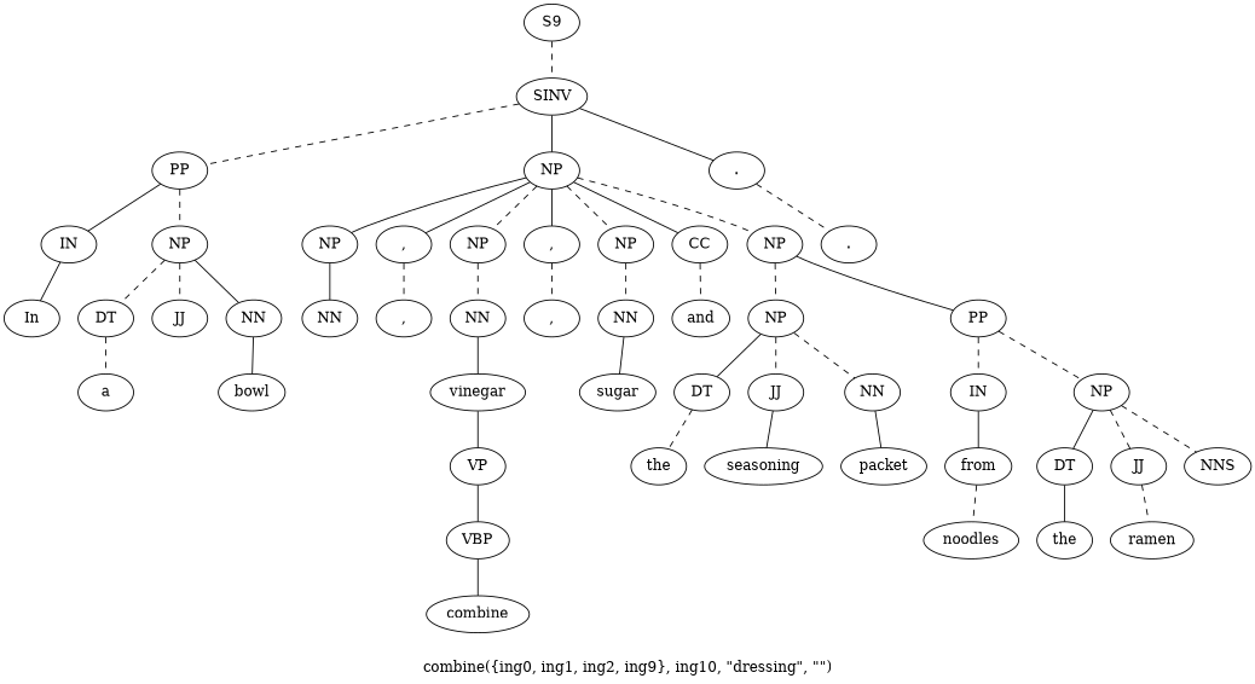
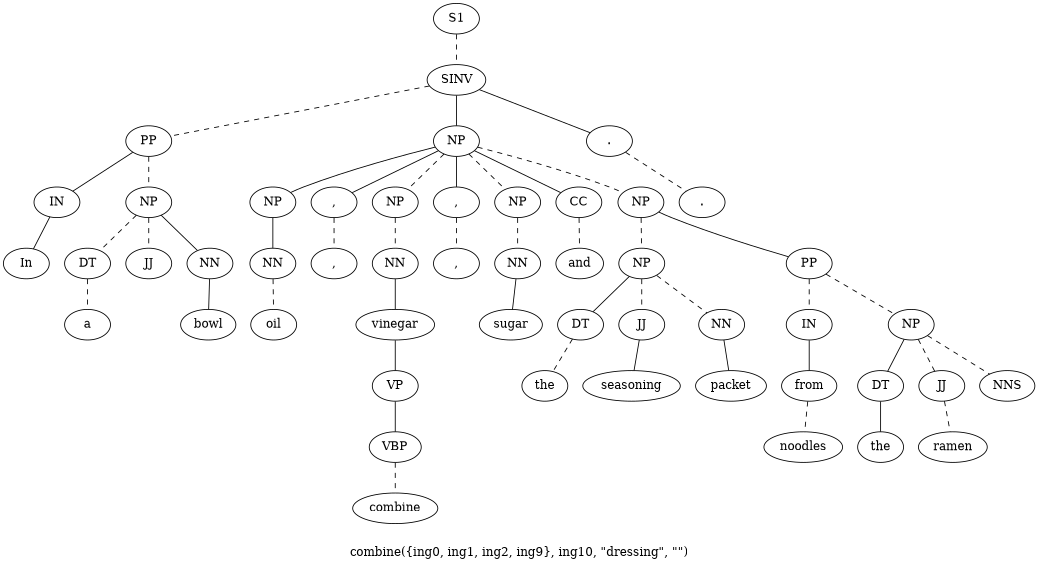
  graph {
    label="combine({ing0, ing1, ing2, ing9}, ing10, \"dressing\", \"\")"
    edge [style=dashed]
-   n1 [label=S9]
+   n1 [label=S1]
    n2 [label=SINV]
    n3 [label=PP]
    n4 [label=NP]
    n5 [label="."]
    n6 [label=IN]
    n7 [label=NP]
    n8 [label=VP]
    n9 [label=VBP]
    n10 [label=NP]
    n11 [label=","]
    n12 [label=NP]
    n13 [label=","]
    n14 [label=NP]
    n15 [label=CC]
    n16 [label=NP]
    n17 [label="."]
    n18 [label=In]
    n19 [label=DT]
    n20 [label=JJ]
    n21 [label=NN]
    n22 [label=a]
    n23 [label=bowl]
    n24 [label=combine]
    n25 [label=NN]
    n26 [label=","]
    n27 [label=NN]
    n28 [label=","]
    n29 [label=NN]
    n30 [label=and]
    n31 [label=NP]
    n32 [label=PP]
+   n33 [label=oil]
    n34 [label=vinegar]
    n35 [label=sugar]
    n36 [label=DT]
    n37 [label=JJ]
    n38 [label=NN]
    n39 [label=IN]
    n40 [label=NP]
    n41 [label=the]
    n42 [label=seasoning]
    n43 [label=packet]
    n44 [label=from]
    n45 [label=DT]
    n46 [label=JJ]
    n47 [label=NNS]
    n48 [label=noodles]
    n49 [label=the]
    n50 [label=ramen]
    n1 -- n2
    n2 -- n3
    n2 -- n4 [style=solid]
    n2 -- n5 [style=solid]
    n3 -- n6 [style=solid]
    n3 -- n7
    n4 -- n10 [style=solid]
    n4 -- n11 [style=solid]
    n4 -- n12
    n4 -- n13 [style=solid]
    n4 -- n14
    n4 -- n15 [style=solid]
    n4 -- n16
    n5 -- n17
    n6 -- n18 [style=solid]
    n7 -- n19
    n7 -- n20
    n7 -- n21 [style=solid]
    n8 -- n9 [style=solid]
-   n9 -- n24 [style=solid]
+   n9 -- n24
    n10 -- n25 [style=solid]
    n11 -- n26
    n12 -- n27
    n13 -- n28
    n14 -- n29
    n15 -- n30
    n16 -- n31
    n16 -- n32 [style=solid]
    n19 -- n22
    n21 -- n23 [style=solid]
+   n25 -- n33
    n27 -- n34 [style=solid]
    n29 -- n35 [style=solid]
    n31 -- n36 [style=solid]
    n31 -- n37
    n31 -- n38
    n32 -- n39
    n32 -- n40
    n34 -- n8 [style=solid]
    n36 -- n41
    n37 -- n42 [style=solid]
    n38 -- n43 [style=solid]
    n39 -- n44 [style=solid]
    n40 -- n45 [style=solid]
    n40 -- n46
    n40 -- n47
    n44 -- n48
    n45 -- n49 [style=solid]
    n46 -- n50
  }
